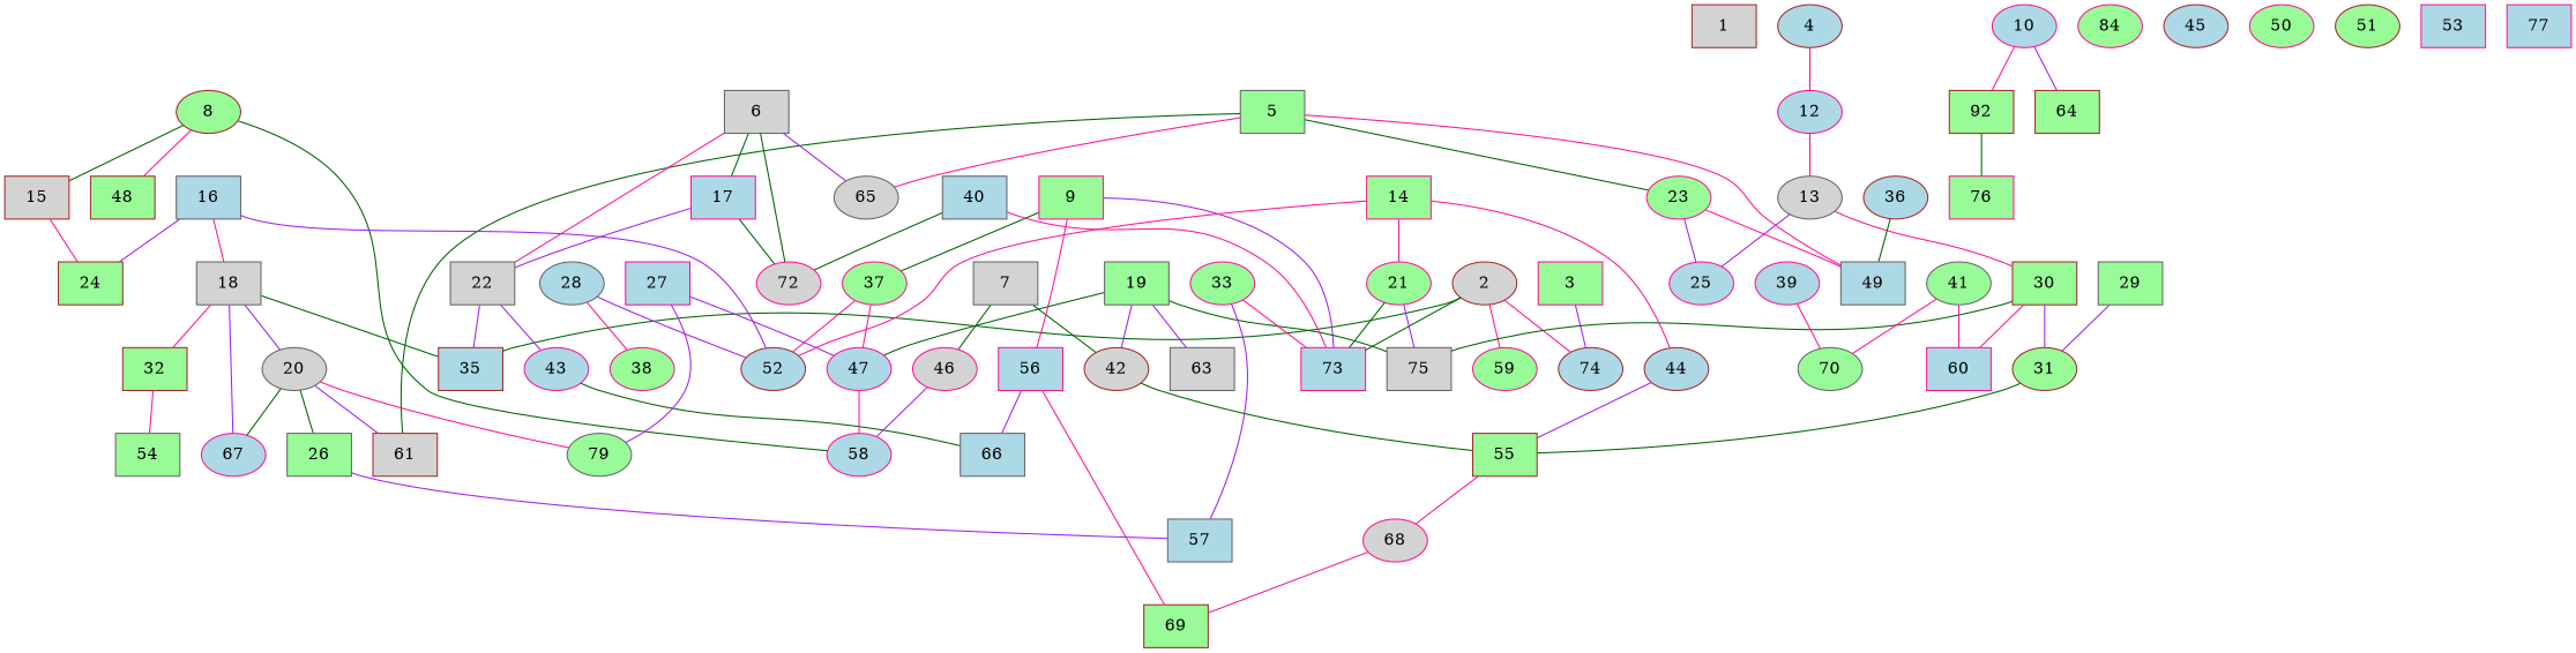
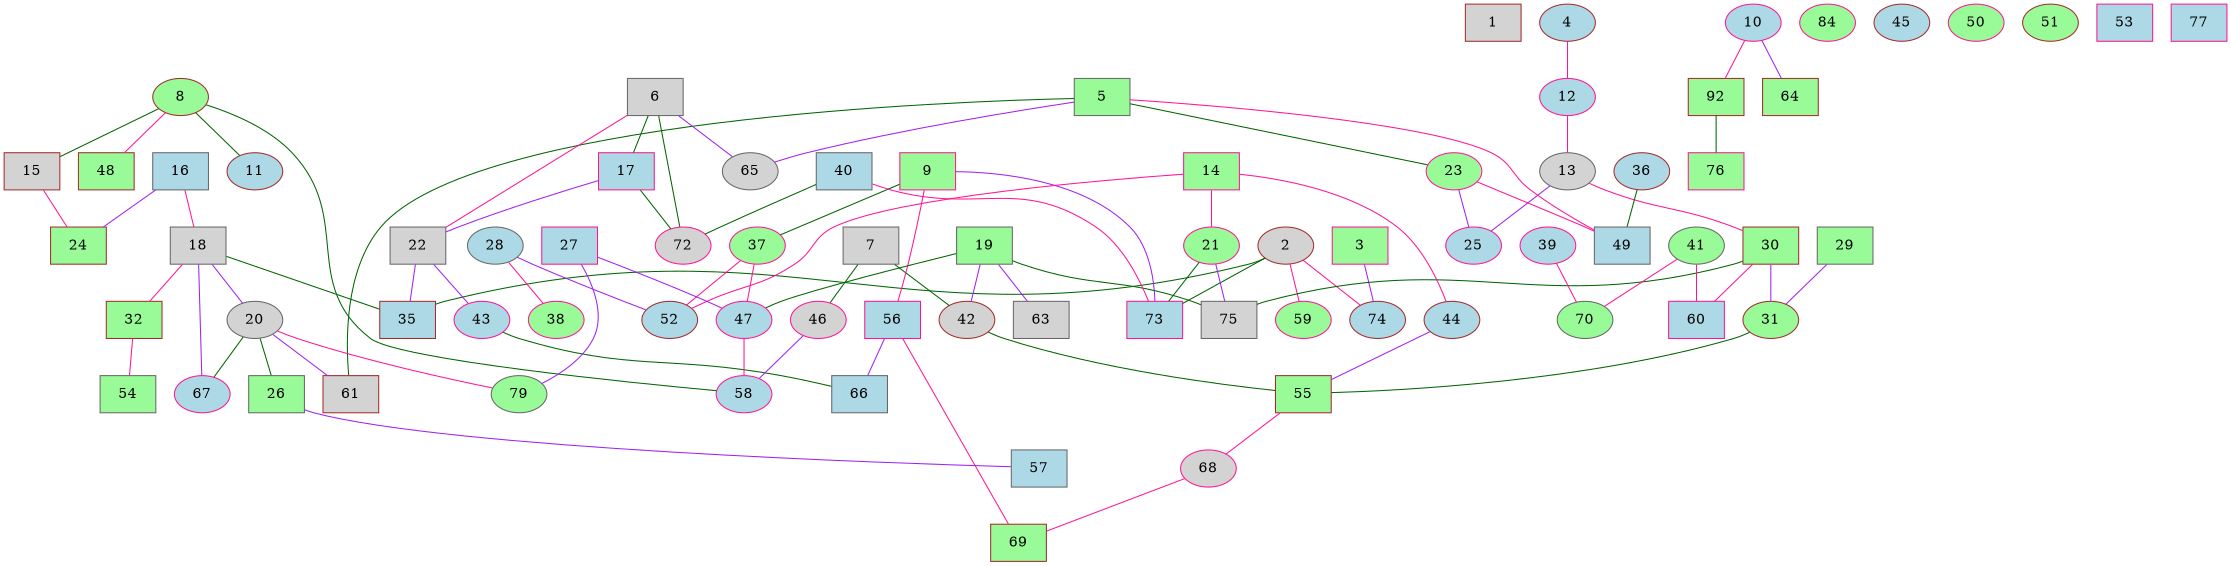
  graph {
    node [color=deeppink fillcolor=palegreen shape=box style=filled]
    edge [color=deeppink]
    1 [color=brown fillcolor=lightgrey]
    2 [color=brown fillcolor=lightgrey shape=ellipse]
    35 [color=brown fillcolor=lightblue]
    59 [shape=ellipse]
    73 [fillcolor=lightblue]
    74 [color=brown fillcolor=lightblue shape=ellipse]
    3
    4 [color=brown fillcolor=lightblue shape=ellipse]
    12 [fillcolor=lightblue shape=ellipse]
    13 [color=gray40 fillcolor=lightgrey shape=ellipse]
    5 [color=gray40]
    23 [shape=ellipse]
    49 [color=gray40 fillcolor=lightblue]
    61 [color=brown fillcolor=lightgrey]
    65 [color=gray40 fillcolor=lightgrey shape=ellipse]
    25 [fillcolor=lightblue shape=ellipse]
    6 [color=gray40 fillcolor=lightgrey]
    17 [fillcolor=lightblue]
    22 [color=gray40 fillcolor=lightgrey]
    72 [fillcolor=lightgrey shape=ellipse]
    43 [fillcolor=lightblue shape=ellipse]
    7 [color=gray40 fillcolor=lightgrey]
    42 [color=brown fillcolor=lightgrey shape=ellipse]
    46 [fillcolor=lightgrey shape=ellipse]
    55 [color=brown]
    58 [fillcolor=lightblue shape=ellipse]
    8 [color=brown shape=ellipse]
+   11 [color=brown fillcolor=lightblue shape=ellipse]
    15 [color=brown fillcolor=lightgrey]
    48 [color=brown]
    24 [color=brown]
    9
    37 [shape=ellipse]
    56 [fillcolor=lightblue]
    52 [color=brown fillcolor=lightblue shape=ellipse]
    47 [fillcolor=lightblue shape=ellipse]
    66 [color=gray40 fillcolor=lightblue]
    69 [color=brown]
    10 [fillcolor=lightblue shape=ellipse]
    n40 [color=brown label=92]
    64 [color=brown]
    76
    30 [color=brown]
    75 [color=gray40 fillcolor=lightgrey]
    31 [color=brown shape=ellipse]
    60 [fillcolor=lightblue]
    21 [shape=ellipse]
    14
    44 [color=brown fillcolor=lightblue shape=ellipse]
    16 [color=gray40 fillcolor=lightblue]
    18 [color=gray40 fillcolor=lightgrey]
    20 [color=gray40 fillcolor=lightgrey shape=ellipse]
    32 [color=brown]
    67 [fillcolor=lightblue shape=ellipse]
    26 [color=gray40]
    n56 [color=gray40 label=79 shape=ellipse]
    54 [color=gray40]
    19 [color=gray40]
    63 [color=gray40 fillcolor=lightgrey]
    57 [color=gray40 fillcolor=lightblue]
    27 [fillcolor=lightblue]
    28 [color=gray40 fillcolor=lightblue shape=ellipse]
    38 [shape=ellipse]
    29 [color=gray40]
    68 [fillcolor=lightgrey shape=ellipse]
-   33 [shape=ellipse]
    n67 [label=84 shape=ellipse]
    36 [color=brown fillcolor=lightblue shape=ellipse]
    39 [fillcolor=lightblue shape=ellipse]
    70 [color=gray40 shape=ellipse]
    40 [color=gray40 fillcolor=lightblue]
    41 [color=gray40 shape=ellipse]
    45 [color=brown fillcolor=lightblue shape=ellipse]
    50 [shape=ellipse]
    51 [color=brown shape=ellipse]
    53 [fillcolor=lightblue]
    77 [fillcolor=lightblue]
    2 -- 35 [color=darkgreen]
    2 -- 59
    2 -- 73 [color=darkgreen]
    2 -- 74
    3 -- 74 [color=purple]
    4 -- 12
    12 -- 13
    13 -- 25 [color=purple]
    13 -- 30
    5 -- 23 [color=darkgreen]
    5 -- 49
    5 -- 61 [color=darkgreen]
-   5 -- 65
+   5 -- 65 [color=purple]
    23 -- 49
    23 -- 25 [color=purple]
    6 -- 65 [color=purple]
    6 -- 17 [color=darkgreen]
    6 -- 22
    6 -- 72 [color=darkgreen]
    17 -- 22 [color=purple]
    17 -- 72 [color=darkgreen]
    22 -- 35 [color=purple]
    22 -- 43 [color=purple]
    43 -- 66 [color=darkgreen]
    7 -- 42 [color=darkgreen]
    7 -- 46 [color=darkgreen]
    42 -- 55 [color=darkgreen]
    46 -- 58 [color=purple]
    55 -- 68
    8 -- 58 [color=darkgreen]
+   8 -- 11 [color=darkgreen]
    8 -- 15 [color=darkgreen]
    8 -- 48
    15 -- 24
    9 -- 73 [color=purple]
    9 -- 37 [color=darkgreen]
    9 -- 56
    37 -- 52
    37 -- 47
    56 -- 66 [color=purple]
    56 -- 69
    47 -- 58
    10 -- n40
    10 -- 64 [color=purple]
    n40 -- 76 [color=darkgreen]
    30 -- 75 [color=darkgreen]
    30 -- 31 [color=purple]
    30 -- 60
    31 -- 55 [color=darkgreen]
    21 -- 73 [color=darkgreen]
    21 -- 75 [color=purple]
    14 -- 52
    14 -- 21
    14 -- 44
    44 -- 55 [color=purple]
    16 -- 24 [color=purple]
-   16 -- 52 [color=purple]
    16 -- 18
    18 -- 35 [color=darkgreen]
    18 -- 20 [color=purple]
    18 -- 32
    18 -- 67 [color=purple]
    20 -- 61 [color=purple]
    20 -- 67 [color=darkgreen]
    20 -- 26 [color=darkgreen]
    20 -- n56
    32 -- 54
    26 -- 57 [color=purple]
    19 -- 42 [color=purple]
    19 -- 47 [color=darkgreen]
    19 -- 75 [color=darkgreen]
    19 -- 63 [color=purple]
    27 -- 47 [color=purple]
    27 -- n56 [color=purple]
    28 -- 52 [color=purple]
    28 -- 38
    29 -- 31 [color=purple]
    68 -- 69
-   33 -- 73
-   33 -- 57 [color=purple]
    36 -- 49 [color=darkgreen]
    39 -- 70
    40 -- 73
    40 -- 72 [color=darkgreen]
    41 -- 60
    41 -- 70
  }
